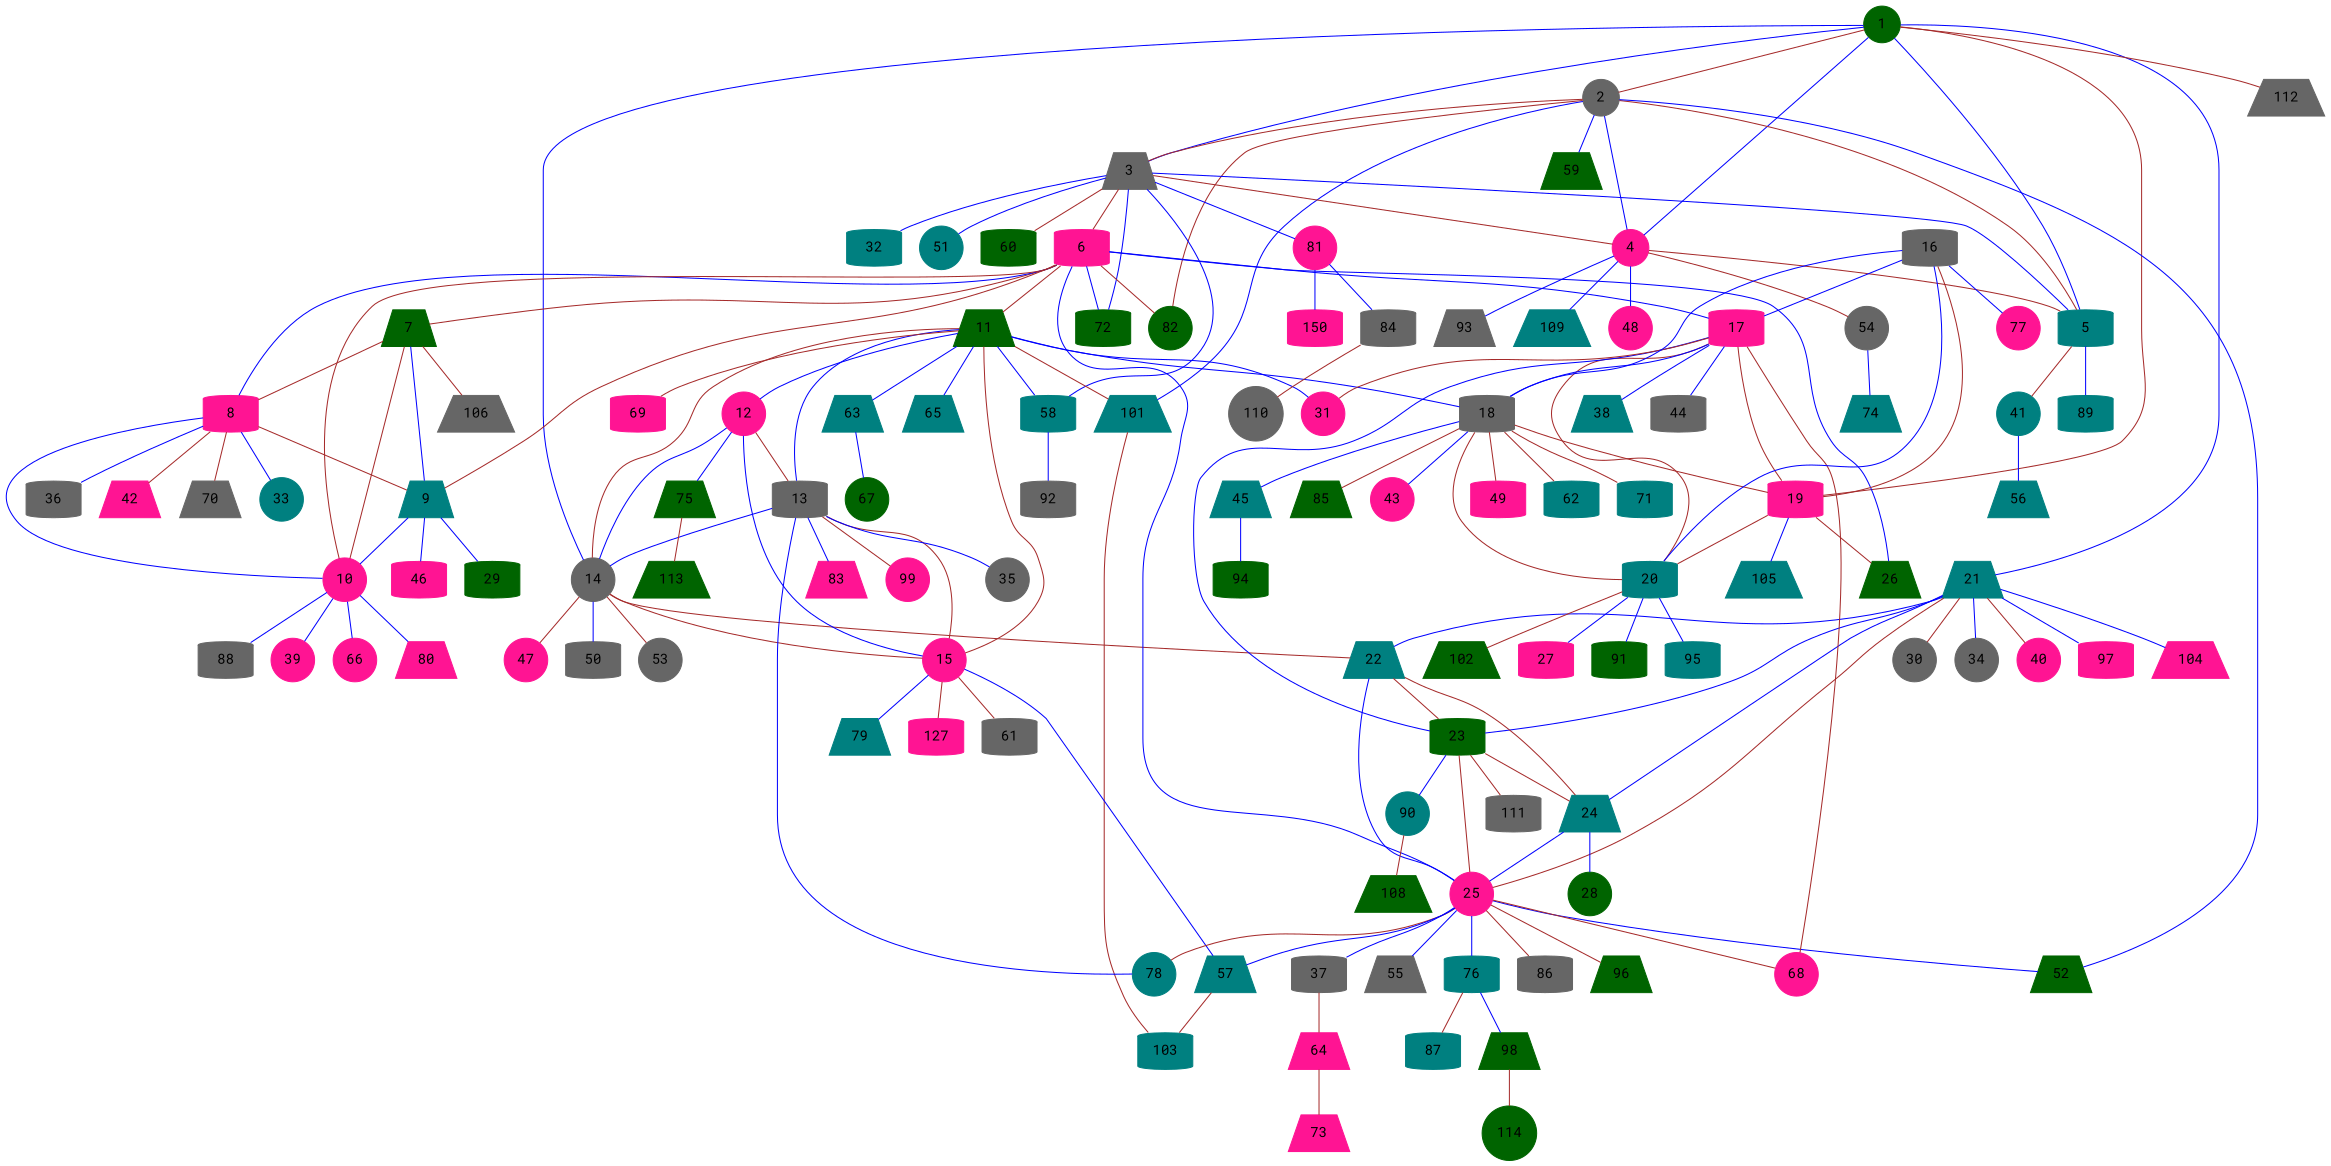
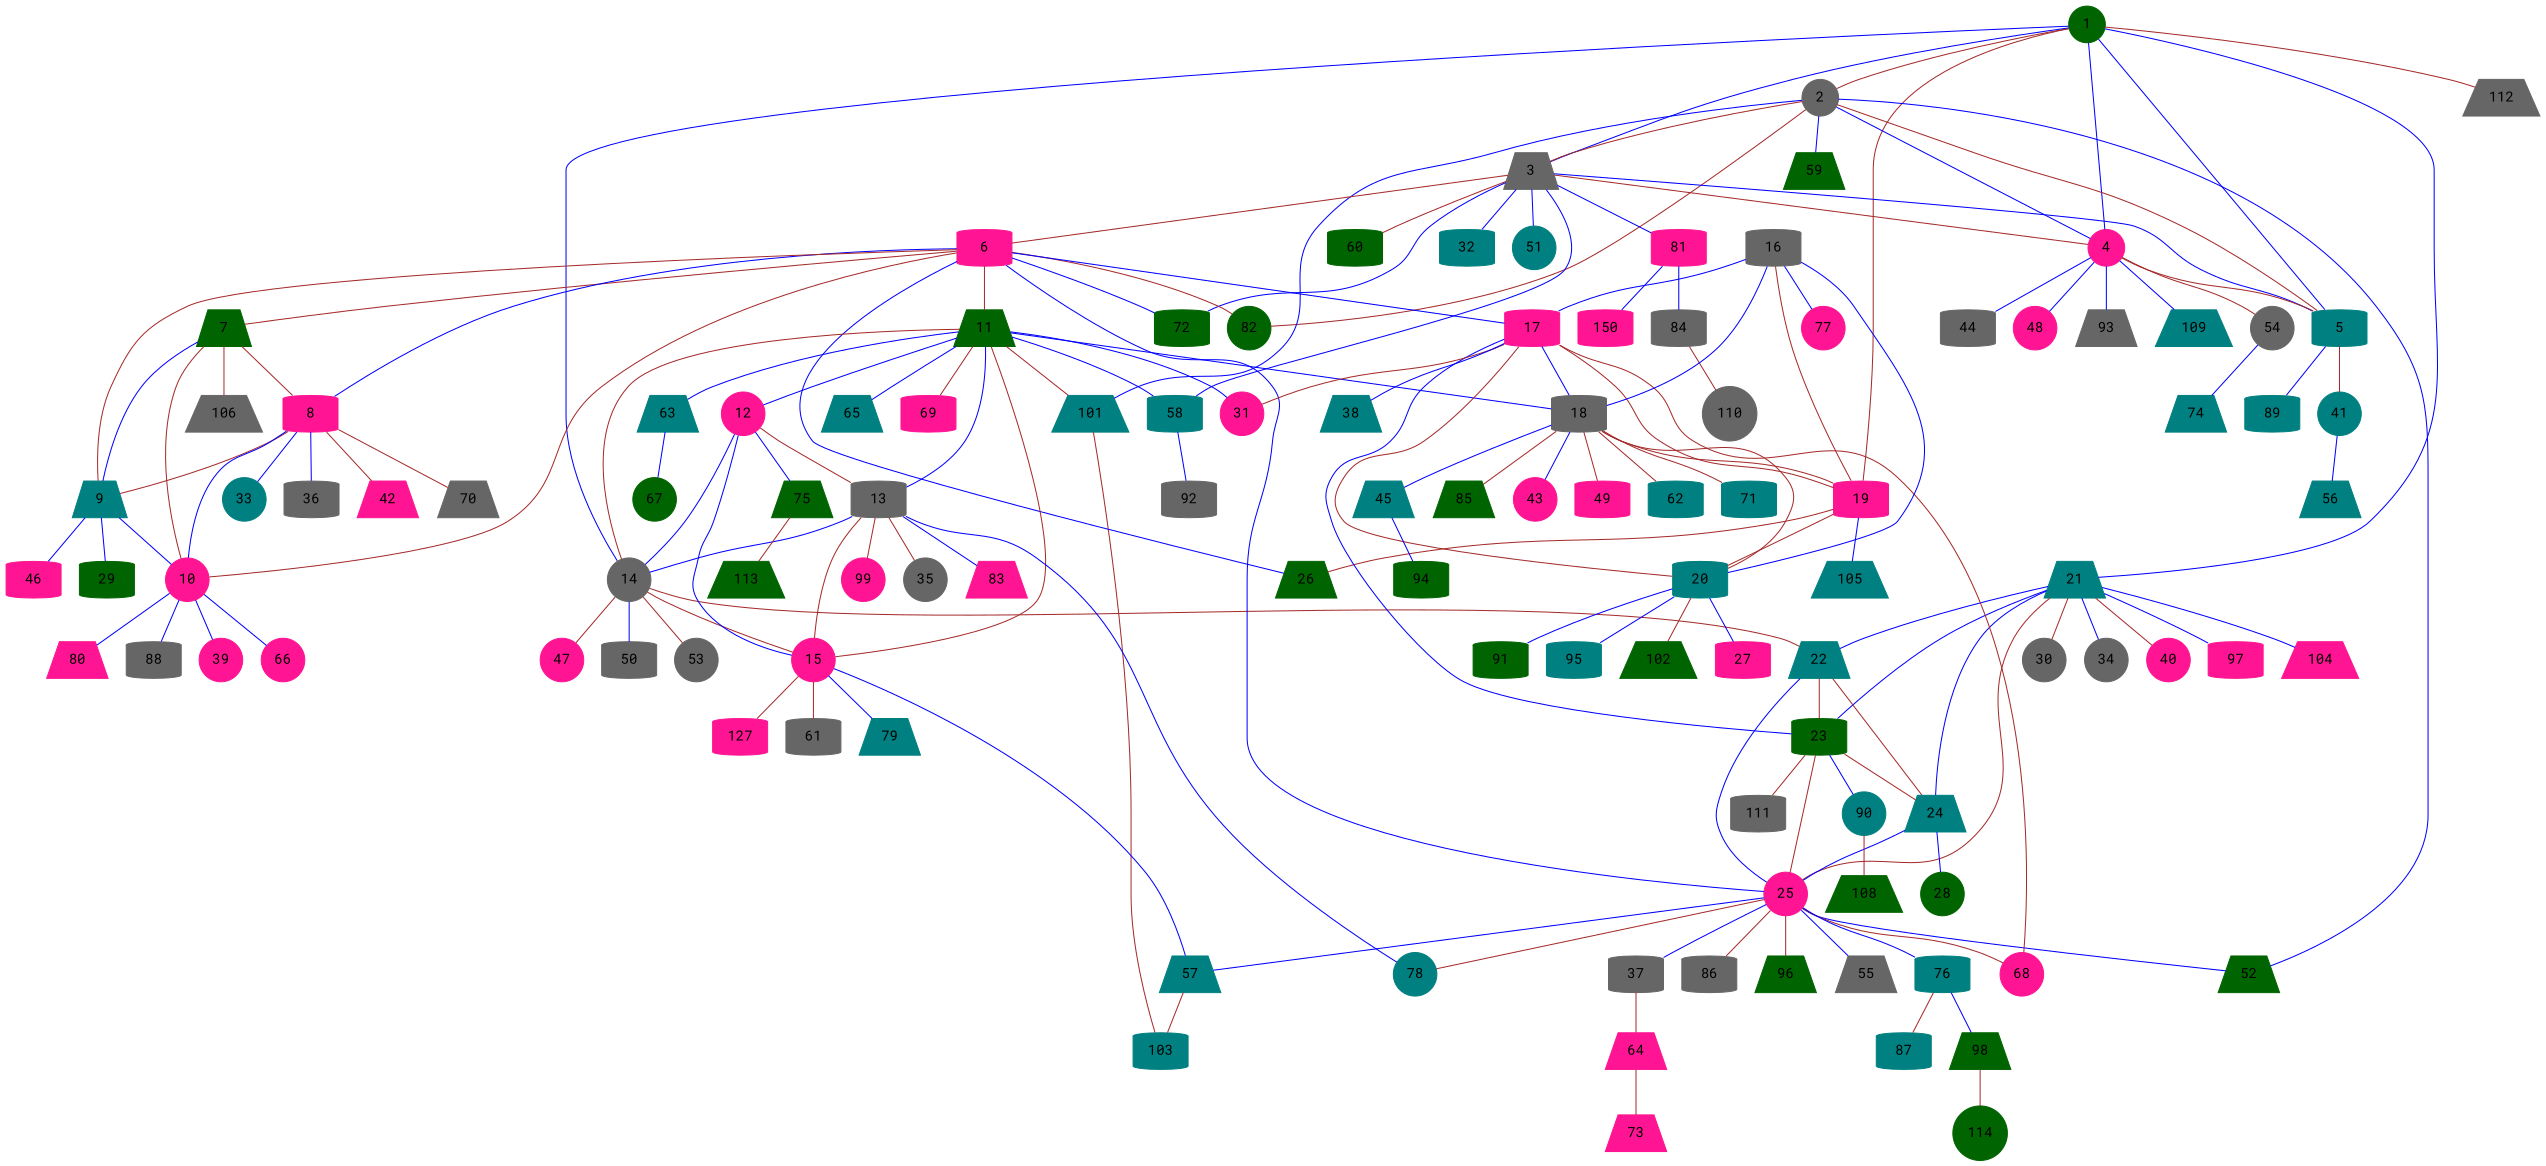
  graph {
    fontname="Roboto Mono"
    node [color=deeppink fontname="Roboto Mono" shape=cylinder style=filled]
    edge [color=blue fontname="Roboto Mono"]
    1 [color=darkgreen shape=circle]
    2 [color=gray40 shape=circle]
    3 [color=gray40 shape=trapezium]
    4 [shape=circle]
    5 [color=teal]
    14 [color=gray40 shape=circle]
    19
    21 [color=teal shape=trapezium]
    112 [color=gray40 shape=trapezium]
    52 [color=darkgreen shape=trapezium]
    59 [color=darkgreen shape=trapezium]
    82 [color=darkgreen shape=circle]
    101 [color=teal shape=trapezium]
    6
    32 [color=teal]
    51 [color=teal shape=circle]
    58 [color=teal]
    60 [color=darkgreen]
    72 [color=darkgreen]
-   81 [shape=circle]
+   81
    48 [shape=circle]
    54 [color=gray40 shape=circle]
    93 [color=gray40 shape=trapezium]
    109 [color=teal shape=trapezium]
    41 [color=teal shape=circle]
    89 [color=teal]
    15 [shape=circle]
    22 [color=teal shape=trapezium]
    47 [shape=circle]
    50 [color=gray40]
    53 [color=gray40 shape=circle]
    26 [color=darkgreen shape=trapezium]
    20 [color=teal]
    105 [color=teal shape=trapezium]
    25 [shape=circle]
    23 [color=darkgreen]
    24 [color=teal shape=trapezium]
    30 [color=gray40 shape=circle]
    34 [color=gray40 shape=circle]
    40 [shape=circle]
    97
    104 [shape=trapezium]
    103 [color=teal]
    7 [color=darkgreen shape=trapezium]
    8
    9 [color=teal shape=trapezium]
    10 [shape=circle]
    11 [color=darkgreen shape=trapezium]
    17
    92 [color=gray40]
    84 [color=gray40]
    n52 [label=150]
    74 [color=teal shape=trapezium]
    56 [color=teal shape=trapezium]
    106 [color=gray40 shape=trapezium]
    33 [color=teal shape=circle]
    36 [color=gray40]
    42 [shape=trapezium]
    70 [color=gray40 shape=trapezium]
    29 [color=darkgreen]
    46
    39 [shape=circle]
    66 [shape=circle]
    80 [shape=trapezium]
    88 [color=gray40]
    12 [shape=circle]
    13 [color=gray40]
    18 [color=gray40]
    31 [shape=circle]
    63 [color=teal shape=trapezium]
    65 [color=teal shape=trapezium]
    69
    38 [color=teal shape=trapezium]
    44 [color=gray40]
    68 [shape=circle]
    78 [color=teal shape=circle]
    57 [color=teal shape=trapezium]
    37 [color=gray40]
    55 [color=gray40 shape=trapezium]
    76 [color=teal]
    86 [color=gray40]
    96 [color=darkgreen shape=trapezium]
    75 [color=darkgreen shape=trapezium]
    35 [color=gray40 shape=circle]
    83 [shape=trapezium]
    99 [shape=circle]
    61 [color=gray40]
    79 [color=teal shape=trapezium]
    n89 [label=127]
    43 [shape=circle]
    45 [color=teal shape=trapezium]
    49
    62 [color=teal]
    71 [color=teal]
    85 [color=darkgreen shape=trapezium]
    67 [color=darkgreen shape=circle]
    113 [color=darkgreen shape=trapezium]
    16 [color=gray40]
    77 [shape=circle]
    27
    91 [color=darkgreen]
    95 [color=teal]
    102 [color=darkgreen shape=trapezium]
    90 [color=teal shape=circle]
    111 [color=gray40]
    94 [color=darkgreen]
    28 [color=darkgreen shape=circle]
    108 [color=darkgreen shape=trapezium]
    64 [shape=trapezium]
    87 [color=teal]
    98 [color=darkgreen shape=trapezium]
    73 [shape=trapezium]
    114 [color=darkgreen shape=circle]
    110 [color=gray40 shape=circle]
    1 -- 2 [color=brown]
    1 -- 3
    1 -- 4
    1 -- 5
    1 -- 14
    1 -- 19 [color=brown]
    1 -- 21
    1 -- 112 [color=brown]
    2 -- 3 [color=brown]
    2 -- 4
    2 -- 5 [color=brown]
    2 -- 52
    2 -- 59
    2 -- 82 [color=brown]
    2 -- 101
    3 -- 4 [color=brown]
    3 -- 5
    3 -- 6 [color=brown]
    3 -- 32
    3 -- 51
    3 -- 58
    3 -- 60 [color=brown]
    3 -- 72
    3 -- 81
    4 -- 5 [color=brown]
    4 -- 48
    4 -- 54 [color=brown]
    4 -- 93
    4 -- 109
    5 -- 41 [color=brown]
    5 -- 89
    14 -- 15 [color=brown]
    14 -- 22 [color=brown]
    14 -- 47 [color=brown]
    14 -- 50
    14 -- 53 [color=brown]
    19 -- 26 [color=brown]
    19 -- 20 [color=brown]
    19 -- 105
    21 -- 22
    21 -- 25 [color=brown]
    21 -- 23
    21 -- 24
    21 -- 30 [color=brown]
    21 -- 34
    21 -- 40 [color=brown]
    21 -- 97
    21 -- 104
    101 -- 103 [color=brown]
    6 -- 82 [color=brown]
    6 -- 72
    6 -- 26
    6 -- 25
    6 -- 7 [color=brown]
    6 -- 8
    6 -- 9 [color=brown]
    6 -- 10 [color=brown]
    6 -- 11 [color=brown]
    6 -- 17
    58 -- 92
    81 -- 84
    81 -- n52
    54 -- 74
    41 -- 56
    15 -- 57
    15 -- 61 [color=brown]
    15 -- 79
    15 -- n89 [color=brown]
    22 -- 25
    22 -- 23 [color=brown]
    22 -- 24 [color=brown]
    20 -- 27
    20 -- 91
    20 -- 95
    20 -- 102 [color=brown]
    25 -- 52
    25 -- 68 [color=brown]
    25 -- 78 [color=brown]
    25 -- 57
    25 -- 37
    25 -- 55
    25 -- 76
    25 -- 86 [color=brown]
    25 -- 96 [color=brown]
    23 -- 25 [color=brown]
    23 -- 24 [color=brown]
    23 -- 90
    23 -- 111 [color=brown]
    24 -- 25
    24 -- 28
    7 -- 8 [color=brown]
    7 -- 9
    7 -- 10 [color=brown]
    7 -- 106 [color=brown]
    8 -- 9 [color=brown]
    8 -- 10
    8 -- 33
    8 -- 36
    8 -- 42 [color=brown]
    8 -- 70 [color=brown]
    9 -- 10
    9 -- 29
    9 -- 46
    10 -- 39
    10 -- 66
    10 -- 80
    10 -- 88
    11 -- 14 [color=brown]
    11 -- 101 [color=brown]
    11 -- 58
    11 -- 15 [color=brown]
    11 -- 12
    11 -- 13
    11 -- 18
    11 -- 31
    11 -- 63
    11 -- 65
    11 -- 69 [color=brown]
    17 -- 19 [color=brown]
    17 -- 20 [color=brown]
    17 -- 23
    17 -- 18
    17 -- 31 [color=brown]
    17 -- 38
-   17 -- 44
+   4 -- 44
    17 -- 68 [color=brown]
    84 -- 110 [color=brown]
    12 -- 14
    12 -- 15
    12 -- 13 [color=brown]
    12 -- 75
    13 -- 14
    13 -- 15 [color=brown]
    13 -- 78
-   13 -- 35
+   13 -- 35 [color=brown]
    13 -- 83
    13 -- 99 [color=brown]
    18 -- 19 [color=brown]
    18 -- 20 [color=brown]
    18 -- 43
    18 -- 45
    18 -- 49 [color=brown]
    18 -- 62 [color=brown]
    18 -- 71 [color=brown]
    18 -- 85 [color=brown]
    63 -- 67
    57 -- 103 [color=brown]
    37 -- 64 [color=brown]
    76 -- 87 [color=brown]
    76 -- 98
    75 -- 113 [color=brown]
    45 -- 94
    16 -- 19 [color=brown]
    16 -- 20
    16 -- 17
    16 -- 18
    16 -- 77
    90 -- 108 [color=brown]
    64 -- 73 [color=brown]
    98 -- 114 [color=brown]
  }
